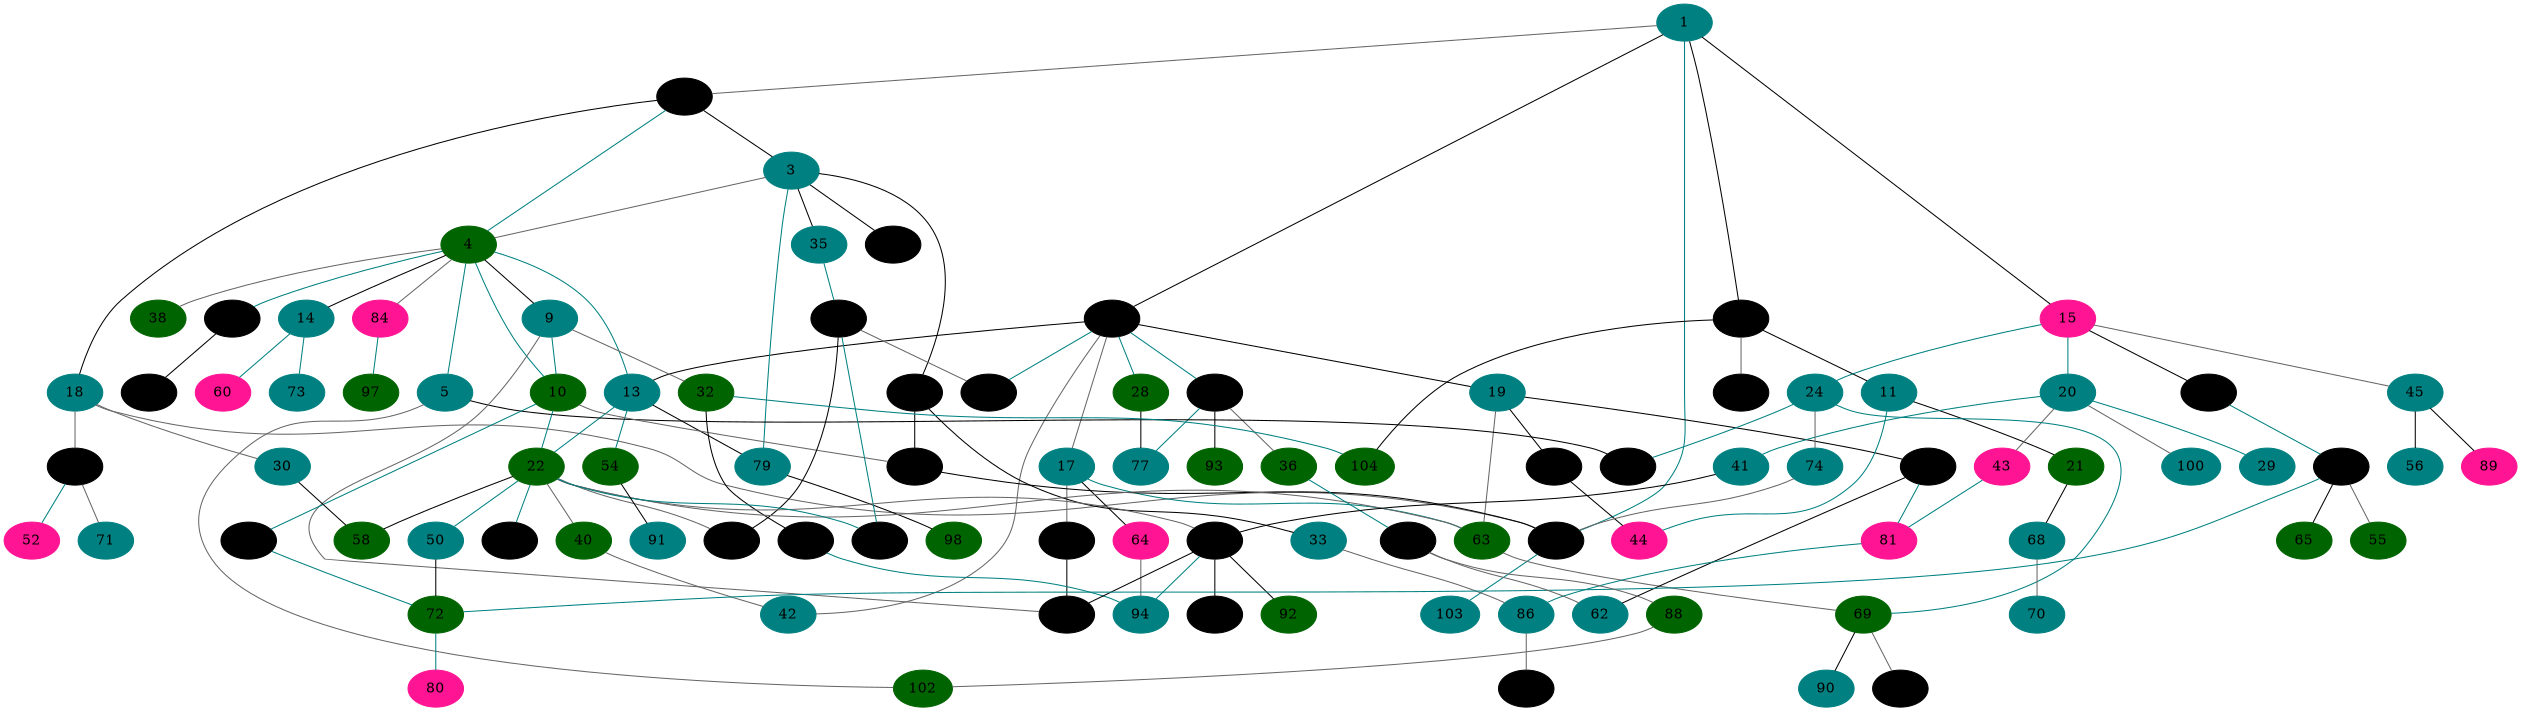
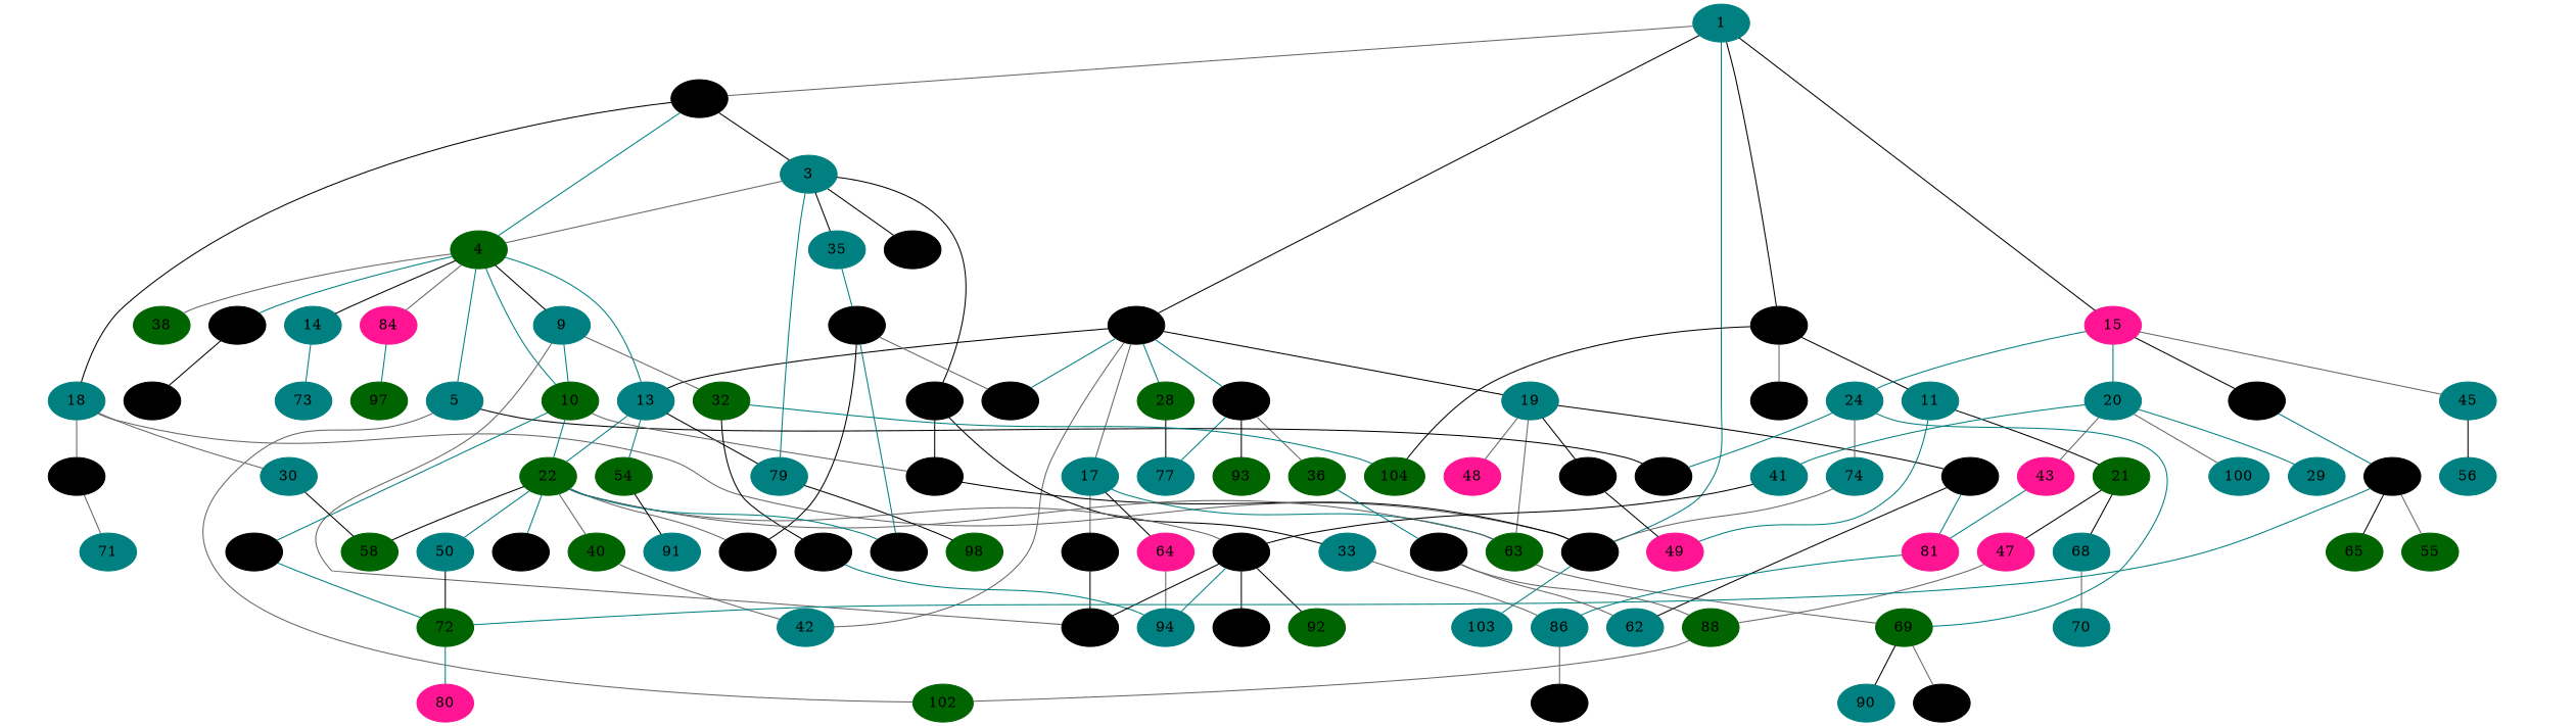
  graph {
    node [color=teal style=filled]
    edge [color=black]
    2 [color=black]
    1
    6 [color=black]
    7 [color=black]
    15 [color=deeppink]
    85 [color=black]
    3
    4 [color=darkgreen]
    18
    13
    17
    19
    28 [color=darkgreen]
    34 [color=black]
    42
    83 [color=black]
    11
    12 [color=black]
    104 [color=darkgreen]
    20
    24
    27 [color=black]
    45
    103
    23 [color=black]
    25 [color=black]
    35
    79
    5
    8 [color=black]
    9
    10 [color=darkgreen]
    14
    38 [color=darkgreen]
    84 [color=deeppink]
    30
    51 [color=black]
    31 [color=black]
    33
    37 [color=black]
    98 [color=darkgreen]
    87 [color=black]
    102 [color=darkgreen]
    82 [color=black]
    32 [color=darkgreen]
    96 [color=black]
    16 [color=black]
    22 [color=darkgreen]
    54 [color=darkgreen]
-   60 [color=deeppink]
    73
    97 [color=darkgreen]
    26 [color=black]
    63 [color=darkgreen]
    64 [color=deeppink]
    39 [color=black]
+   48 [color=deeppink]
    53 [color=black]
    77
    36 [color=darkgreen]
    93 [color=darkgreen]
    21 [color=darkgreen]
-   49 [color=deeppink label=44]
+   49 [color=deeppink]
    78 [color=black]
    72 [color=darkgreen]
    40 [color=darkgreen]
    50
    57 [color=black]
    58 [color=darkgreen]
    61 [color=black]
    75 [color=black]
    99 [color=black]
+   47 [color=deeppink]
    68
    91
    29
    41
    43 [color=deeppink]
    100
    69 [color=darkgreen]
    74
    46 [color=black]
    56
-   89 [color=deeppink]
    80 [color=deeppink]
    94
-   52 [color=deeppink]
    71
    81 [color=deeppink]
    62
    88 [color=darkgreen]
    70
    67 [color=black]
    92 [color=darkgreen]
    76 [color=black]
    90
    86
    55 [color=darkgreen]
    65 [color=darkgreen]
    95 [color=black]
    59 [color=black]
    2 -- 3
    2 -- 4 [color=teal]
    2 -- 18
    1 -- 2 [color=gray40]
    1 -- 6
    1 -- 7
    1 -- 15
    1 -- 85 [color=teal]
    6 -- 13
    6 -- 17 [color=gray40]
    6 -- 19
    6 -- 28 [color=teal]
    6 -- 34 [color=teal]
    6 -- 42 [color=gray40]
    6 -- 83 [color=teal]
    7 -- 11
    7 -- 12 [color=gray40]
    7 -- 104
    15 -- 20 [color=teal]
    15 -- 24 [color=teal]
    15 -- 27
    15 -- 45 [color=gray40]
    85 -- 103 [color=teal]
    3 -- 4 [color=gray40]
    3 -- 23
    3 -- 25
    3 -- 35
    3 -- 79 [color=teal]
    4 -- 13 [color=teal]
    4 -- 5 [color=teal]
    4 -- 8 [color=teal]
    4 -- 9
    4 -- 10 [color=teal]
    4 -- 14
    4 -- 38 [color=gray40]
    4 -- 84 [color=gray40]
    18 -- 85 [color=gray40]
    18 -- 30 [color=gray40]
    18 -- 51 [color=gray40]
    13 -- 79
    13 -- 22 [color=teal]
    13 -- 54 [color=teal]
    17 -- 26 [color=gray40]
    17 -- 63 [color=teal]
    17 -- 64
    19 -- 63 [color=gray40]
    19 -- 39
+   19 -- 48 [color=gray40]
    19 -- 53
    28 -- 77
    34 -- 77 [color=teal]
    34 -- 36 [color=gray40]
    34 -- 93
    11 -- 21
    11 -- 49 [color=teal]
    20 -- 29 [color=teal]
    20 -- 41 [color=teal]
    20 -- 43 [color=gray40]
    20 -- 100 [color=gray40]
    24 -- 87 [color=teal]
    24 -- 69 [color=teal]
    24 -- 74 [color=gray40]
    27 -- 46 [color=teal]
    45 -- 56
-   45 -- 89
    25 -- 31
    25 -- 33
    35 -- 37 [color=teal]
    79 -- 98
    5 -- 87
    5 -- 102 [color=gray40]
    8 -- 82
    9 -- 10 [color=teal]
    9 -- 32 [color=gray40]
    9 -- 96 [color=gray40]
    10 -- 31 [color=gray40]
    10 -- 16 [color=teal]
    10 -- 22 [color=teal]
-   14 -- 60 [color=teal]
    14 -- 73 [color=teal]
    84 -- 97 [color=teal]
    30 -- 58
-   51 -- 52 [color=teal]
    51 -- 71 [color=gray40]
    31 -- 85
    33 -- 86 [color=gray40]
    37 -- 83 [color=gray40]
    37 -- 61
    37 -- 75 [color=teal]
    32 -- 104 [color=teal]
    32 -- 78
    16 -- 72 [color=teal]
    22 -- 63 [color=gray40]
    22 -- 40 [color=gray40]
    22 -- 50 [color=teal]
    22 -- 57 [color=gray40]
    22 -- 58
    22 -- 61 [color=gray40]
    22 -- 75 [color=teal]
    22 -- 99 [color=teal]
    54 -- 91
    26 -- 96
    63 -- 69 [color=gray40]
    64 -- 94 [color=gray40]
    39 -- 49
    53 -- 81 [color=teal]
    53 -- 62
    36 -- 59 [color=teal]
+   21 -- 47
    21 -- 68
    78 -- 94 [color=teal]
    72 -- 80 [color=teal]
    40 -- 42 [color=gray40]
    50 -- 72
    57 -- 96
    57 -- 94 [color=teal]
    57 -- 67
    57 -- 92
+   47 -- 88 [color=gray40]
    68 -- 70 [color=gray40]
    41 -- 57
    43 -- 81 [color=teal]
    69 -- 76 [color=gray40]
    69 -- 90
    74 -- 85 [color=gray40]
    46 -- 72 [color=teal]
    46 -- 55 [color=gray40]
    46 -- 65
    81 -- 86 [color=teal]
    88 -- 102 [color=gray40]
    86 -- 95 [color=gray40]
    59 -- 62 [color=gray40]
    59 -- 88 [color=gray40]
  }
